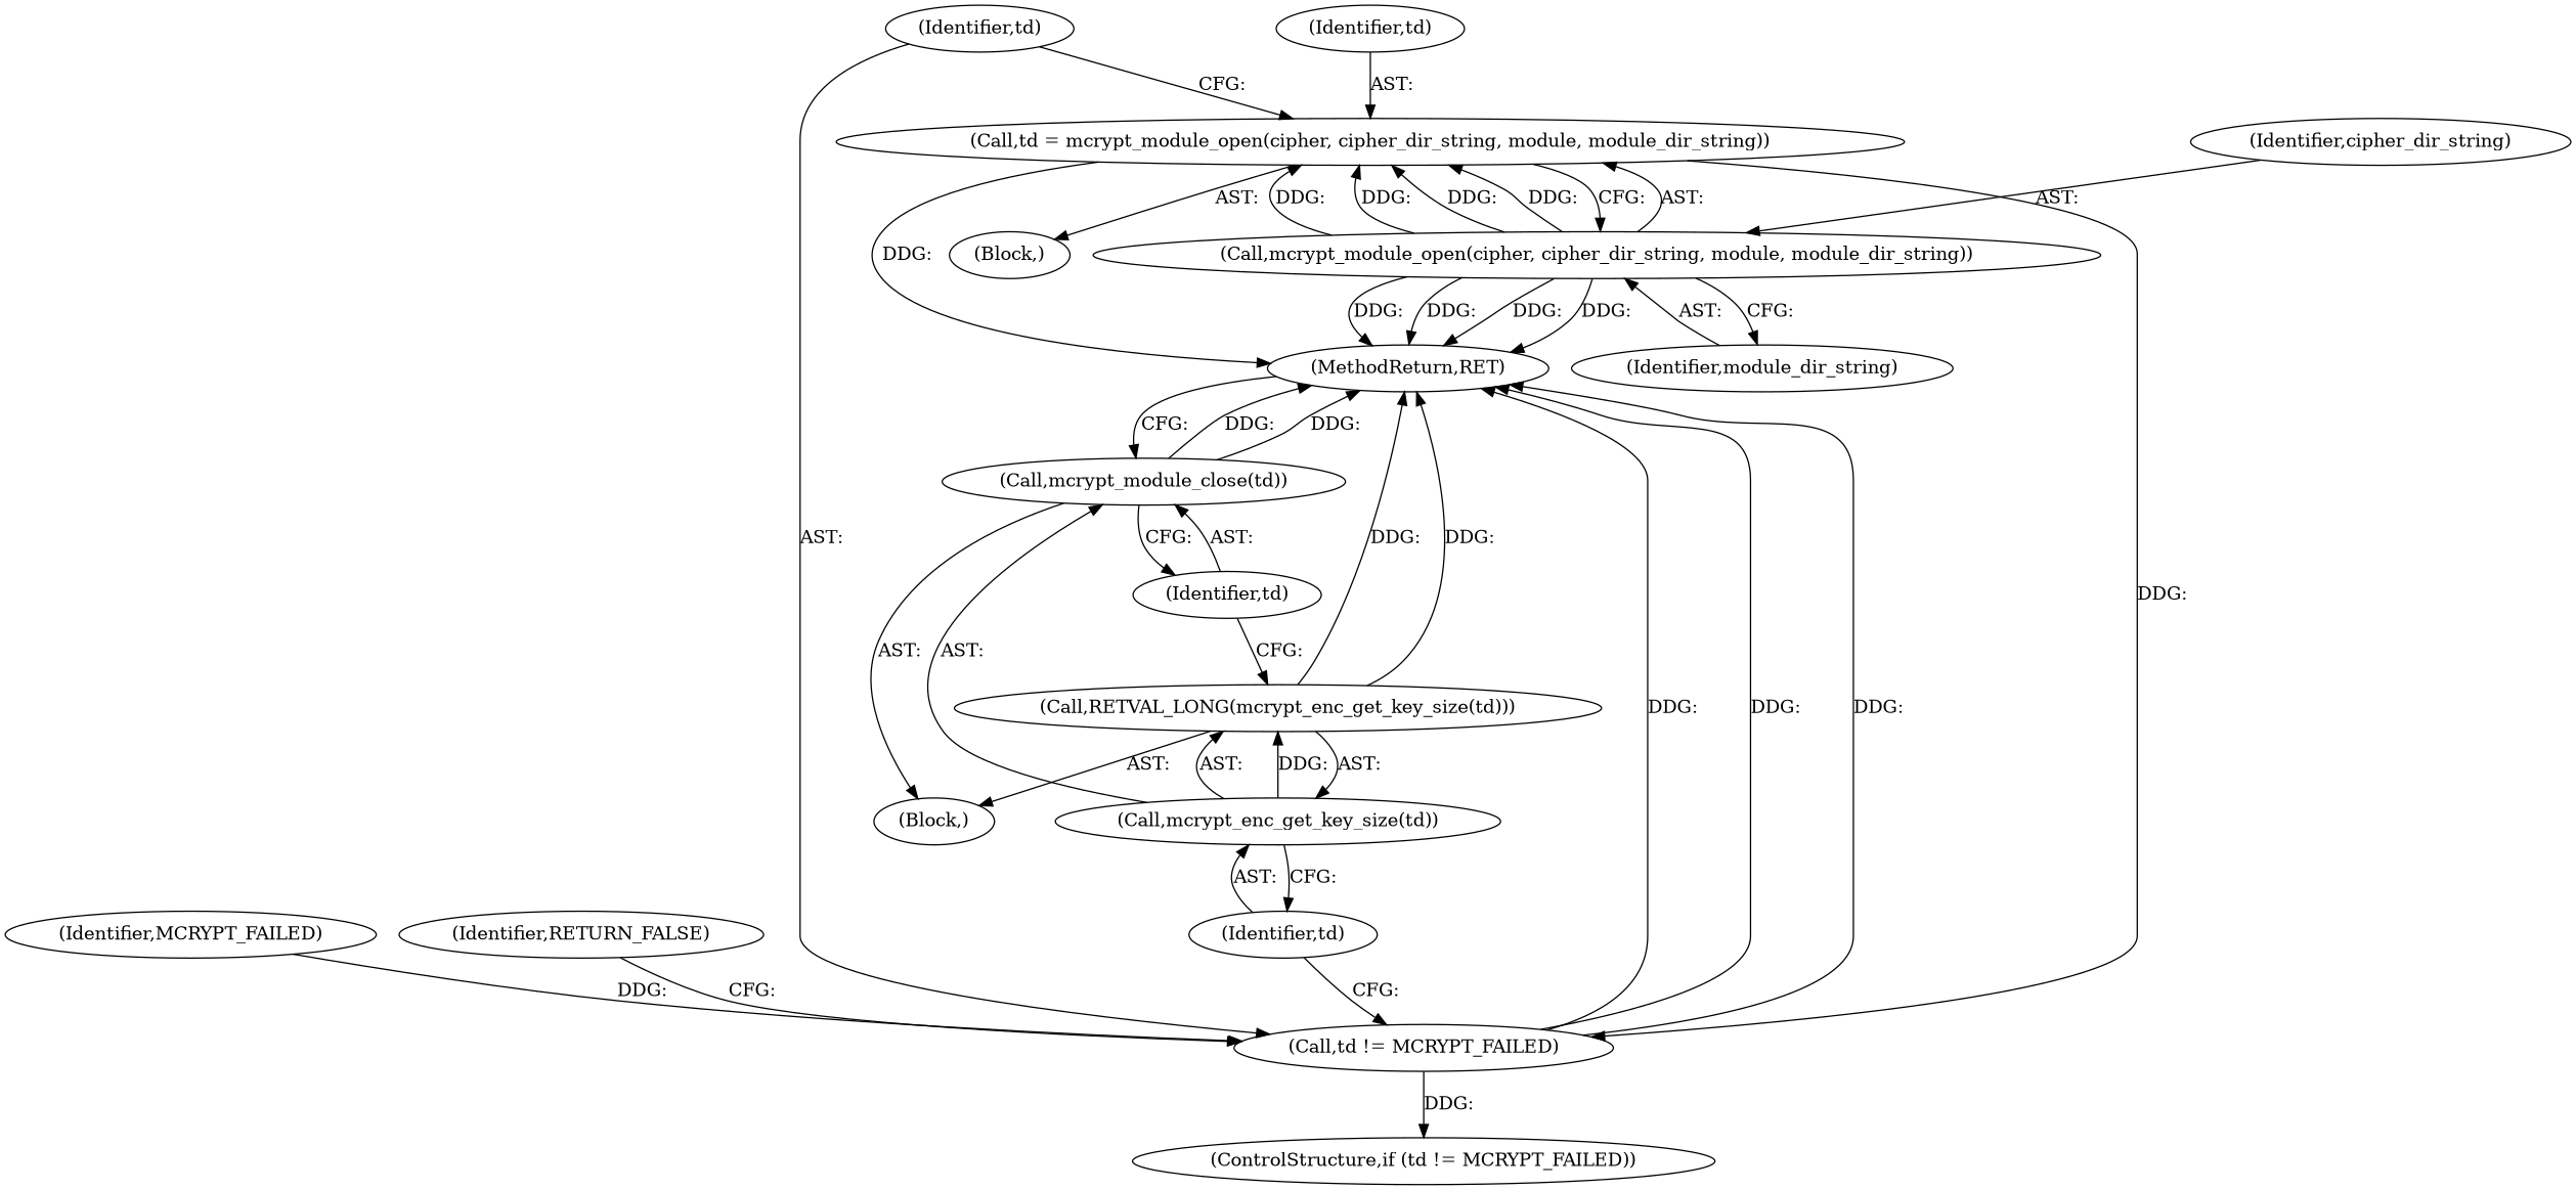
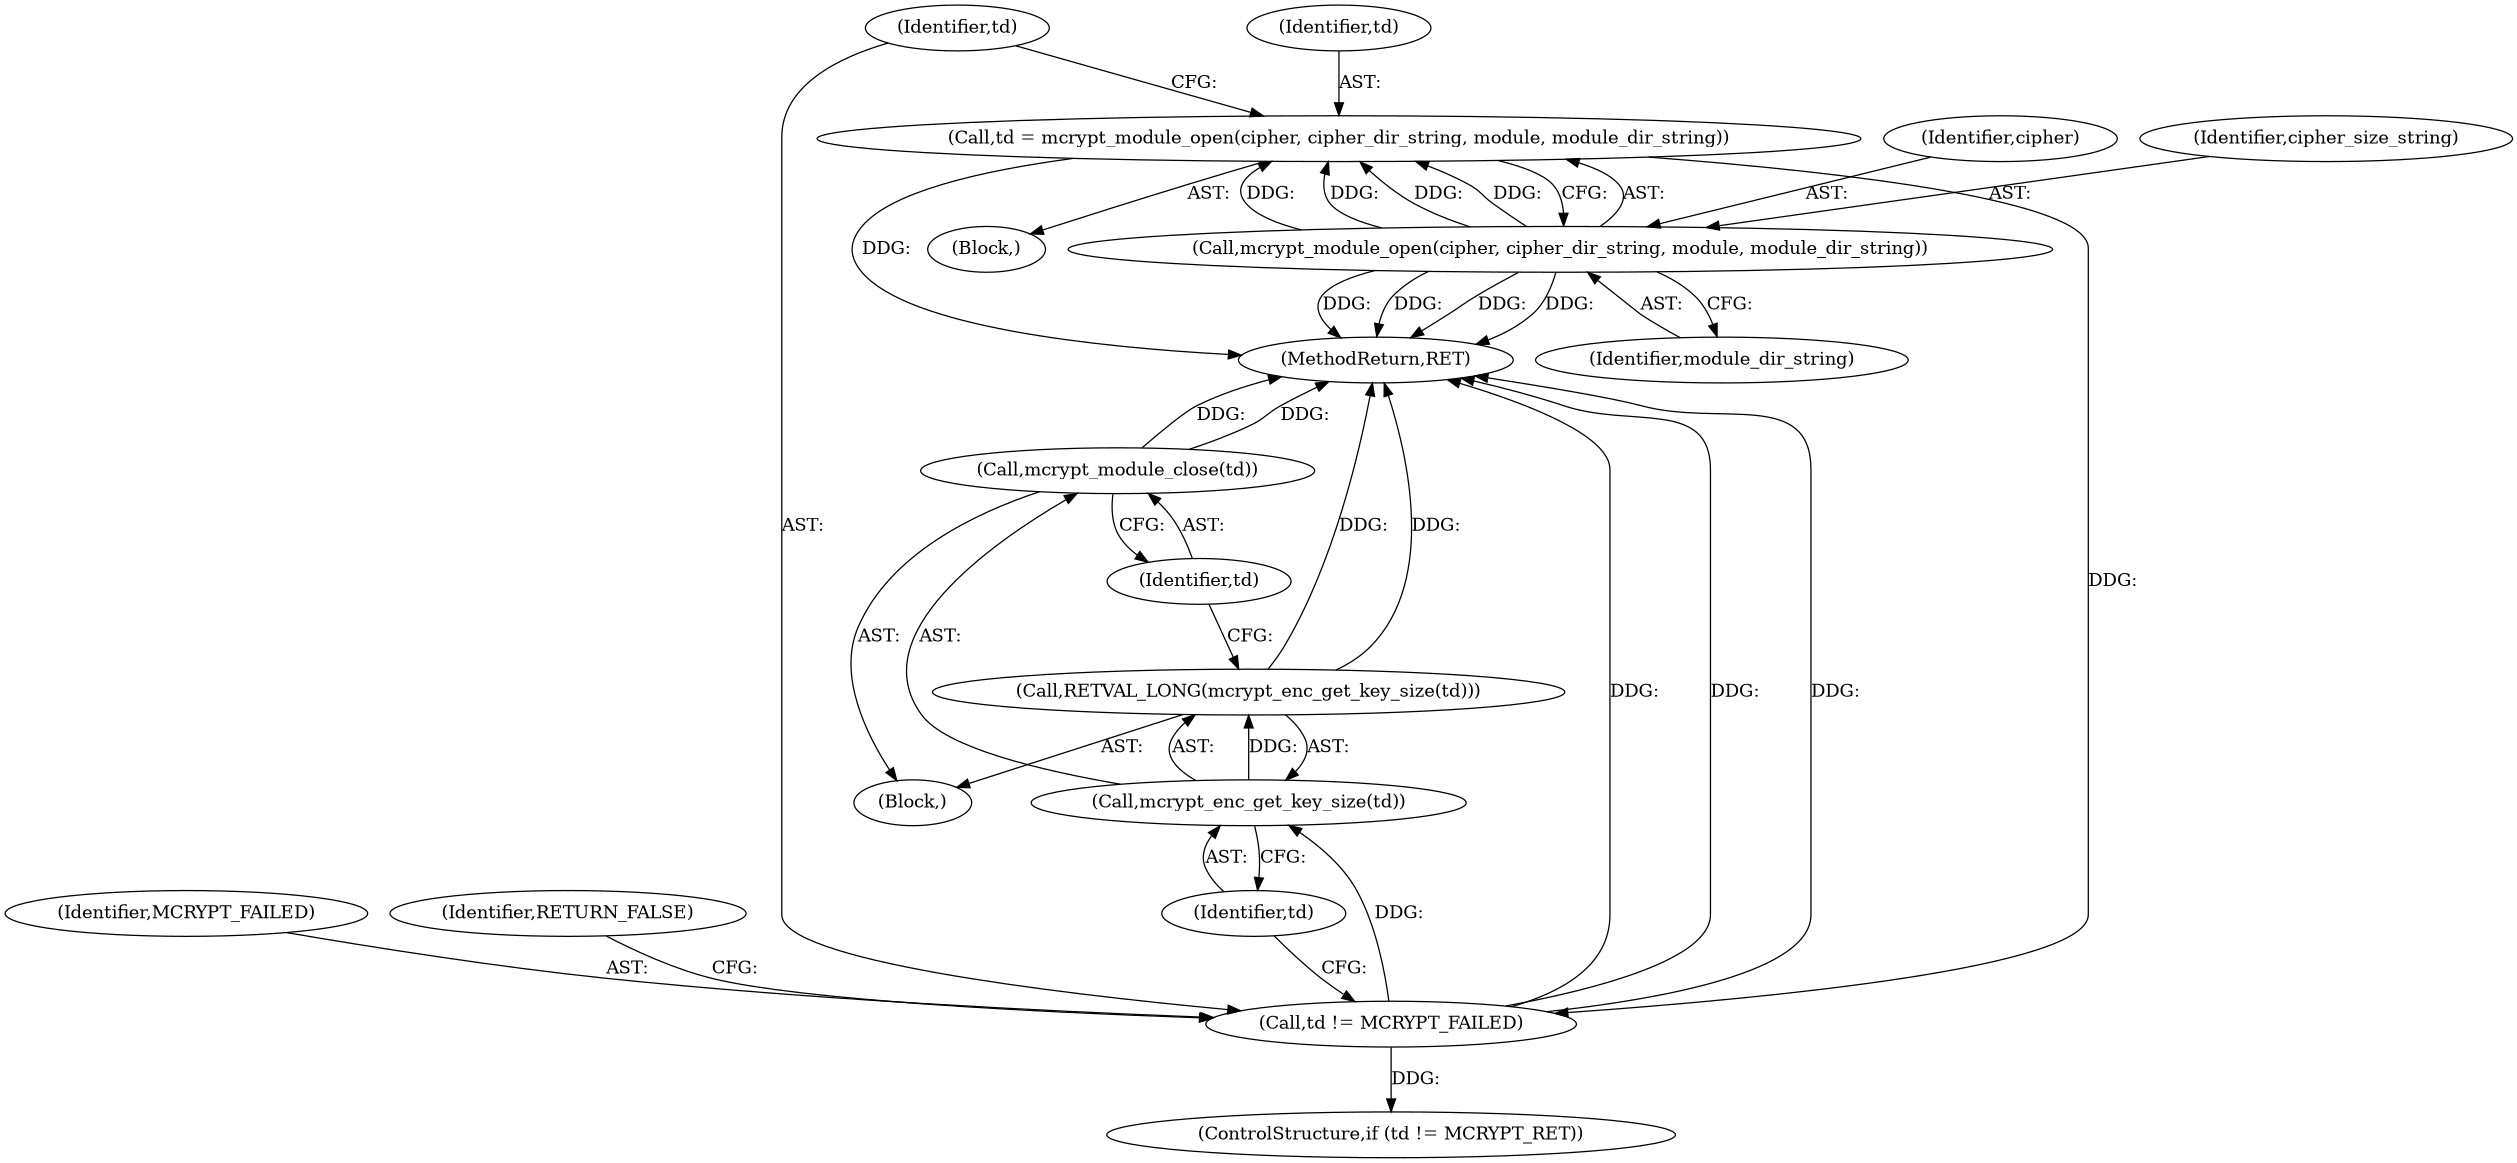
  digraph {
    n1 [label="(Call,td = mcrypt_module_open(cipher, cipher_dir_string, module, module_dir_string))"]
    n2 [label="(Call,mcrypt_module_open(cipher, cipher_dir_string, module, module_dir_string))"]
    n3 [label="(Call,td != MCRYPT_FAILED)"]
    n4 [label="(Block,)"]
    n5 [label="(MethodReturn,RET)"]
    n6 [label="(Identifier,module_dir_string)"]
    n7 [label="(Call,mcrypt_enc_get_key_size(td))"]
-   n8 [label="(ControlStructure,if (td != MCRYPT_FAILED))"]
+   n8 [label="(ControlStructure,if (td != MCRYPT_RET))"]
    n9 [label="(Call,mcrypt_module_close(td))"]
    n10 [label="(Call,RETVAL_LONG(mcrypt_enc_get_key_size(td)))"]
    n11 [label="(Identifier,td)"]
    n12 [label="(Identifier,MCRYPT_FAILED)"]
    n13 [label="(Block,)"]
    n14 [label="(Identifier,td)"]
    n15 [label="(Identifier,RETURN_FALSE)"]
+   n16 [label="(Identifier,cipher)"]
    n17 [label="(Identifier,td)"]
-   n18 [label="(Identifier,cipher_dir_string)"]
+   n18 [label="(Identifier,cipher_size_string)"]
    n19 [label="(Identifier,td)"]
    n1 -> n2 [label="CFG: "]
    n1 -> n3 [label="DDG: "]
    n1 -> n4 [label="AST: "]
    n1 -> n5 [label="DDG: "]
    n2 -> n1 [label="AST: "]
    n2 -> n1 [label="DDG: "]
    n2 -> n1 [label="DDG: "]
    n2 -> n1 [label="DDG: "]
    n2 -> n1 [label="DDG: "]
    n2 -> n5 [label="DDG: "]
    n2 -> n5 [label="DDG: "]
    n2 -> n5 [label="DDG: "]
    n2 -> n5 [label="DDG: "]
    n2 -> n6 [label="CFG: "]
    n3 -> n5 [label="DDG: "]
    n3 -> n5 [label="DDG: "]
    n3 -> n5 [label="DDG: "]
+   n3 -> n7 [label="DDG: "]
    n3 -> n8 [label="DDG: "]
-   n5 -> n9 [label="CFG: "]
    n6 -> n2 [label="AST: "]
    n7 -> n9 [label="AST: "]
    n7 -> n10 [label="AST: "]
    n7 -> n10 [label="DDG: "]
    n7 -> n11 [label="CFG: "]
    n9 -> n5 [label="DDG: "]
    n9 -> n5 [label="DDG: "]
    n9 -> n13 [label="AST: "]
    n9 -> n14 [label="CFG: "]
    n10 -> n5 [label="DDG: "]
    n10 -> n5 [label="DDG: "]
    n10 -> n7 [label="AST: "]
    n10 -> n13 [label="AST: "]
    n11 -> n3 [label="CFG: "]
    n11 -> n7 [label="AST: "]
-   n12 -> n3 [label="DDG: "]
+   n12 -> n3 [label="AST: "]
    n14 -> n9 [label="AST: "]
    n14 -> n10 [label="CFG: "]
    n15 -> n3 [label="CFG: "]
+   n16 -> n2 [label="AST: "]
    n17 -> n1 [label="AST: "]
    n18 -> n2 [label="AST: "]
    n19 -> n1 [label="CFG: "]
    n19 -> n3 [label="AST: "]
  }
